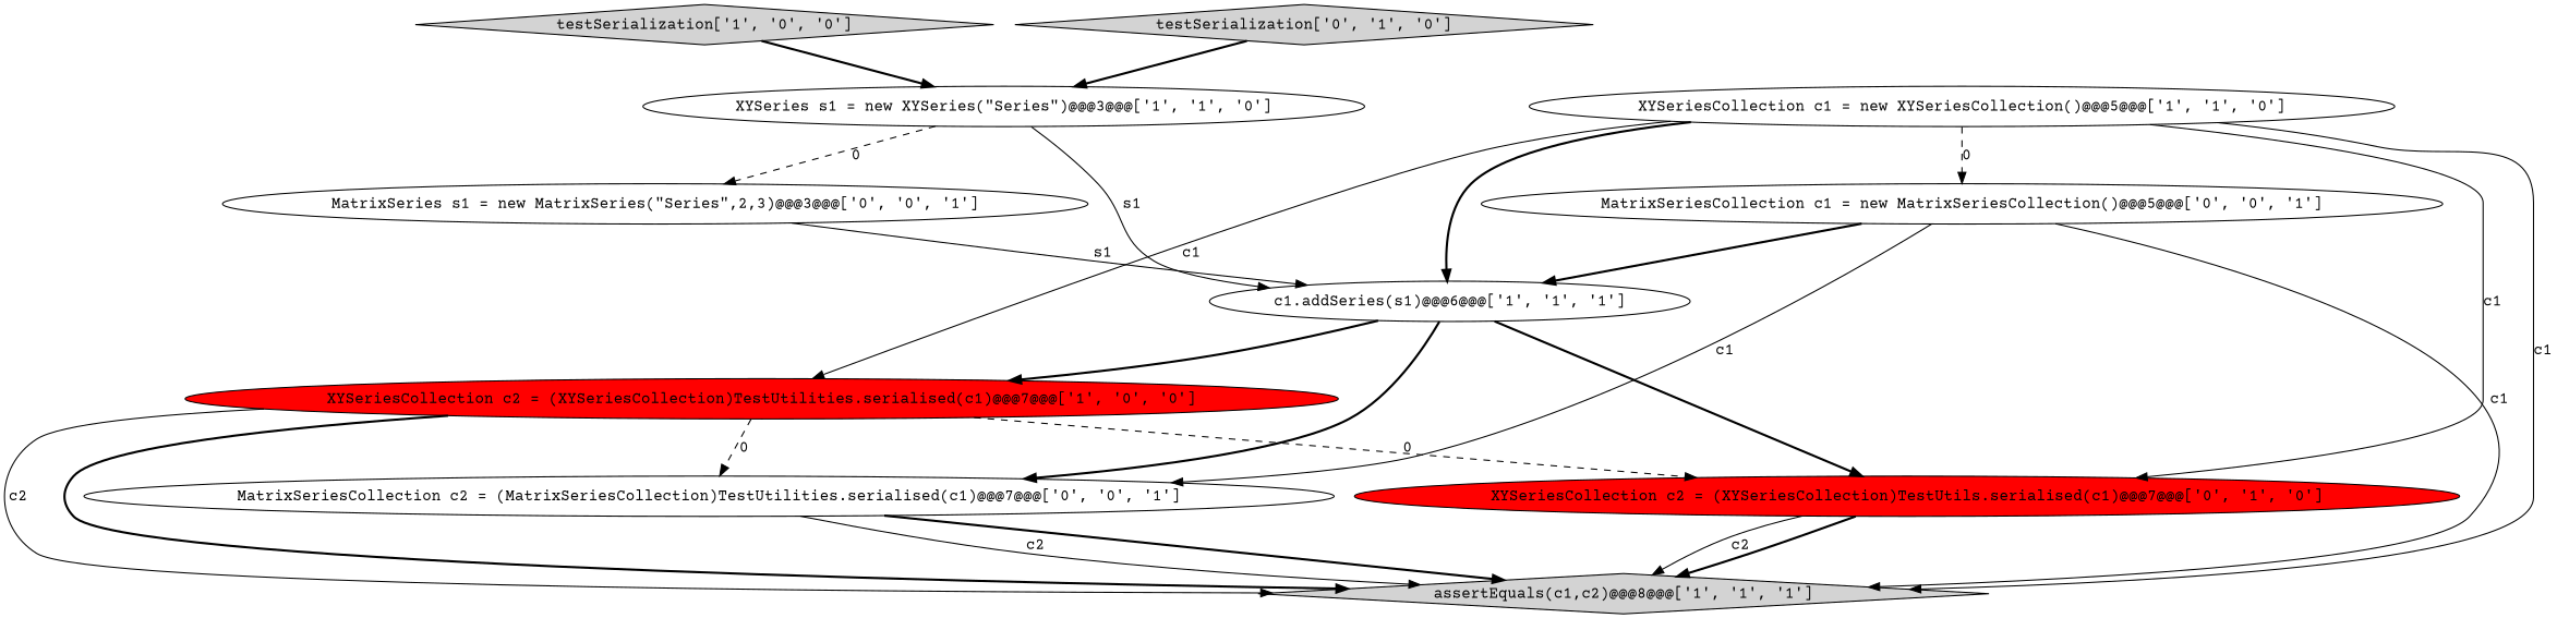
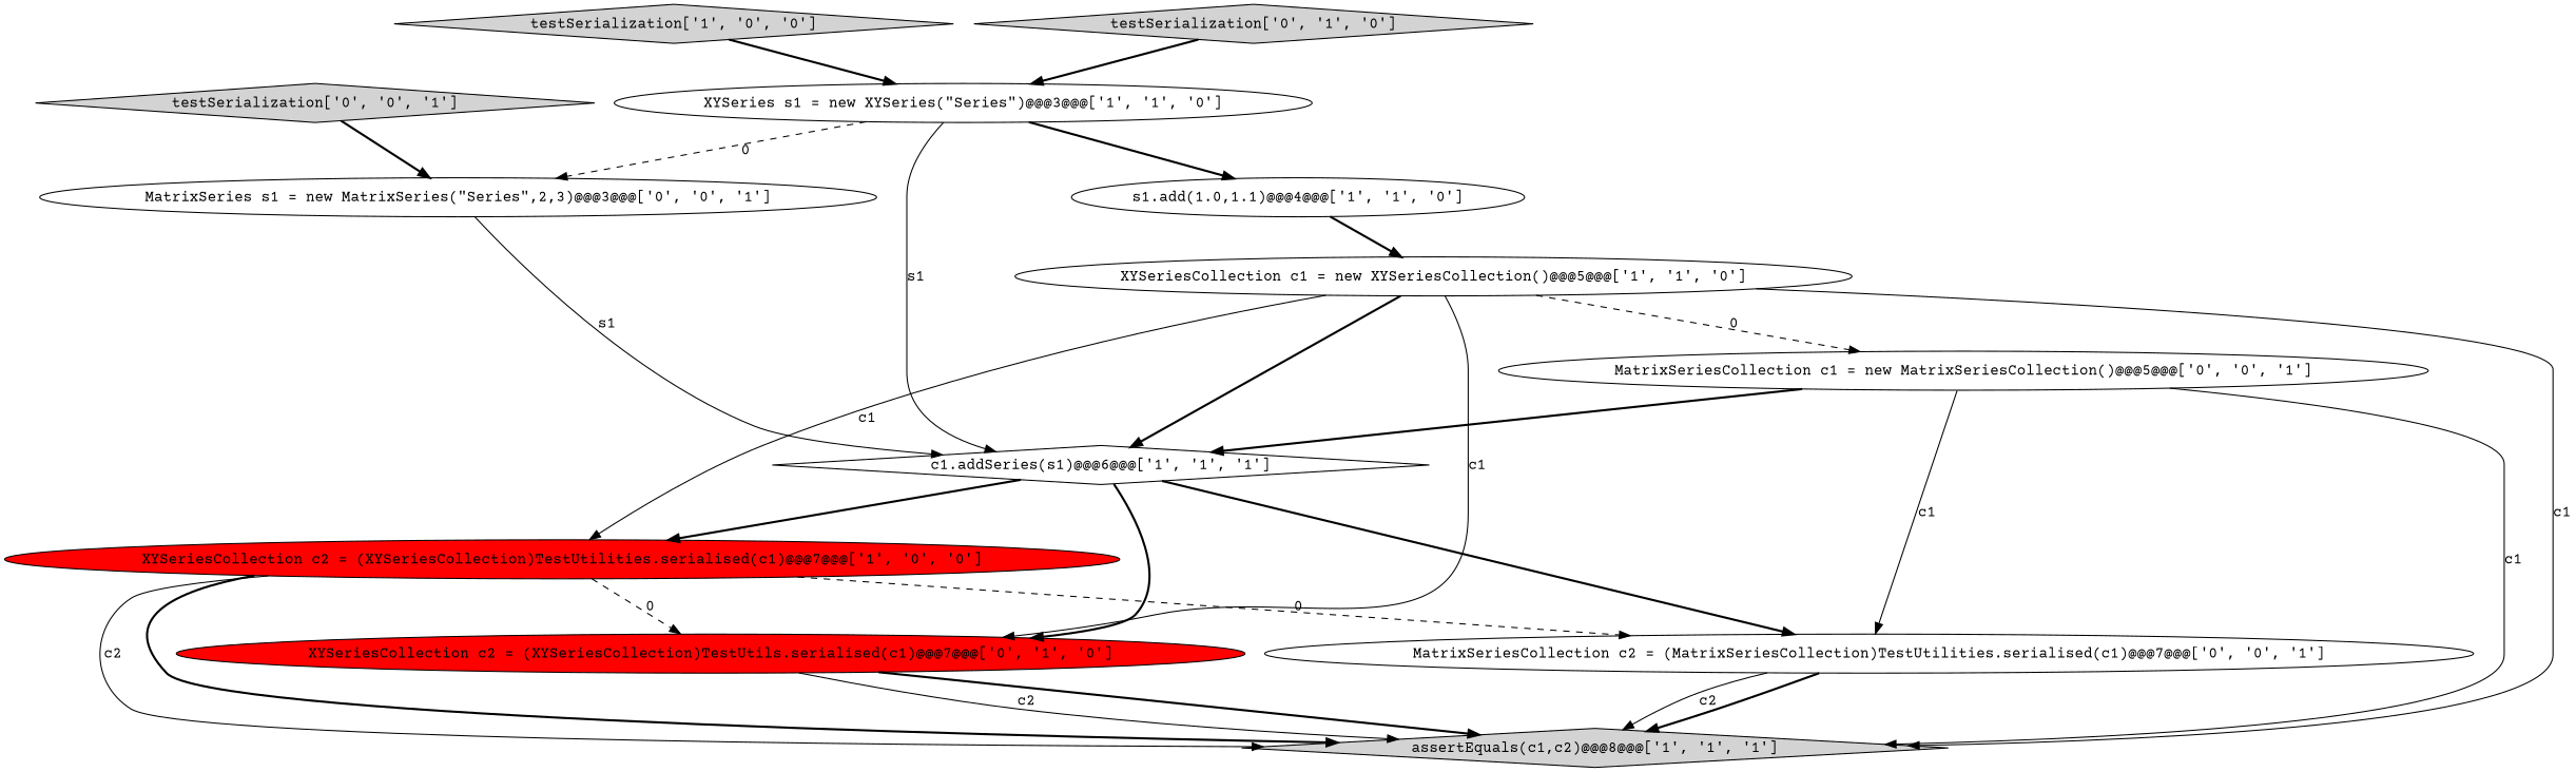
  digraph {
    fontname="Courier Prime"
    node [fillcolor=white fontname="Courier Prime" shape=ellipse style=filled]
    edge [fontname="Courier Prime" style=bold]
    n1 [fillcolor=red label="XYSeriesCollection c2 = (XYSeriesCollection)TestUtils.serialised(c1)@@@7@@@['0', '1', '0']"]
    n2 [fillcolor=lightgray label="assertEquals(c1,c2)@@@8@@@['1', '1', '1']" shape=diamond]
    n3 [label="MatrixSeriesCollection c2 = (MatrixSeriesCollection)TestUtilities.serialised(c1)@@@7@@@['0', '0', '1']"]
    n4 [fillcolor=red label="XYSeriesCollection c2 = (XYSeriesCollection)TestUtilities.serialised(c1)@@@7@@@['1', '0', '0']"]
-   n5 [label="c1.addSeries(s1)@@@6@@@['1', '1', '1']"]
+   n5 [label="c1.addSeries(s1)@@@6@@@['1', '1', '1']" shape=diamond]
    n6 [label="XYSeriesCollection c1 = new XYSeriesCollection()@@@5@@@['1', '1', '0']"]
    n7 [label="MatrixSeriesCollection c1 = new MatrixSeriesCollection()@@@5@@@['0', '0', '1']"]
+   n8 [label="s1.add(1.0,1.1)@@@4@@@['1', '1', '0']"]
    n9 [fillcolor=lightgray label="testSerialization['1', '0', '0']" shape=diamond]
    n10 [label="XYSeries s1 = new XYSeries(\"Series\")@@@3@@@['1', '1', '0']"]
    n11 [label="MatrixSeries s1 = new MatrixSeries(\"Series\",2,3)@@@3@@@['0', '0', '1']"]
+   n12 [fillcolor=lightgray label="testSerialization['0', '0', '1']" shape=diamond]
    n13 [fillcolor=lightgray label="testSerialization['0', '1', '0']" shape=diamond]
    n1 -> n2 [label=c2 style=solid]
    n1 -> n2
    n3 -> n2 [label=c2 style=solid]
    n3 -> n2
    n4 -> n1 [label=0 style=dashed]
    n4 -> n2 [label=c2 style=solid]
    n4 -> n2
    n4 -> n3 [label=0 style=dashed]
    n5 -> n1
    n5 -> n3
    n5 -> n4
    n6 -> n1 [label=c1 style=solid]
    n6 -> n2 [label=c1 style=solid]
    n6 -> n4 [label=c1 style=solid]
    n6 -> n5
    n6 -> n7 [label=0 style=dashed]
    n7 -> n2 [label=c1 style=solid]
    n7 -> n3 [label=c1 style=solid]
    n7 -> n5
+   n8 -> n6
    n9 -> n10
    n10 -> n5 [label=s1 style=solid]
+   n10 -> n8
    n10 -> n11 [label=0 style=dashed]
    n11 -> n5 [label=s1 style=solid]
+   n12 -> n11
    n13 -> n10
  }
